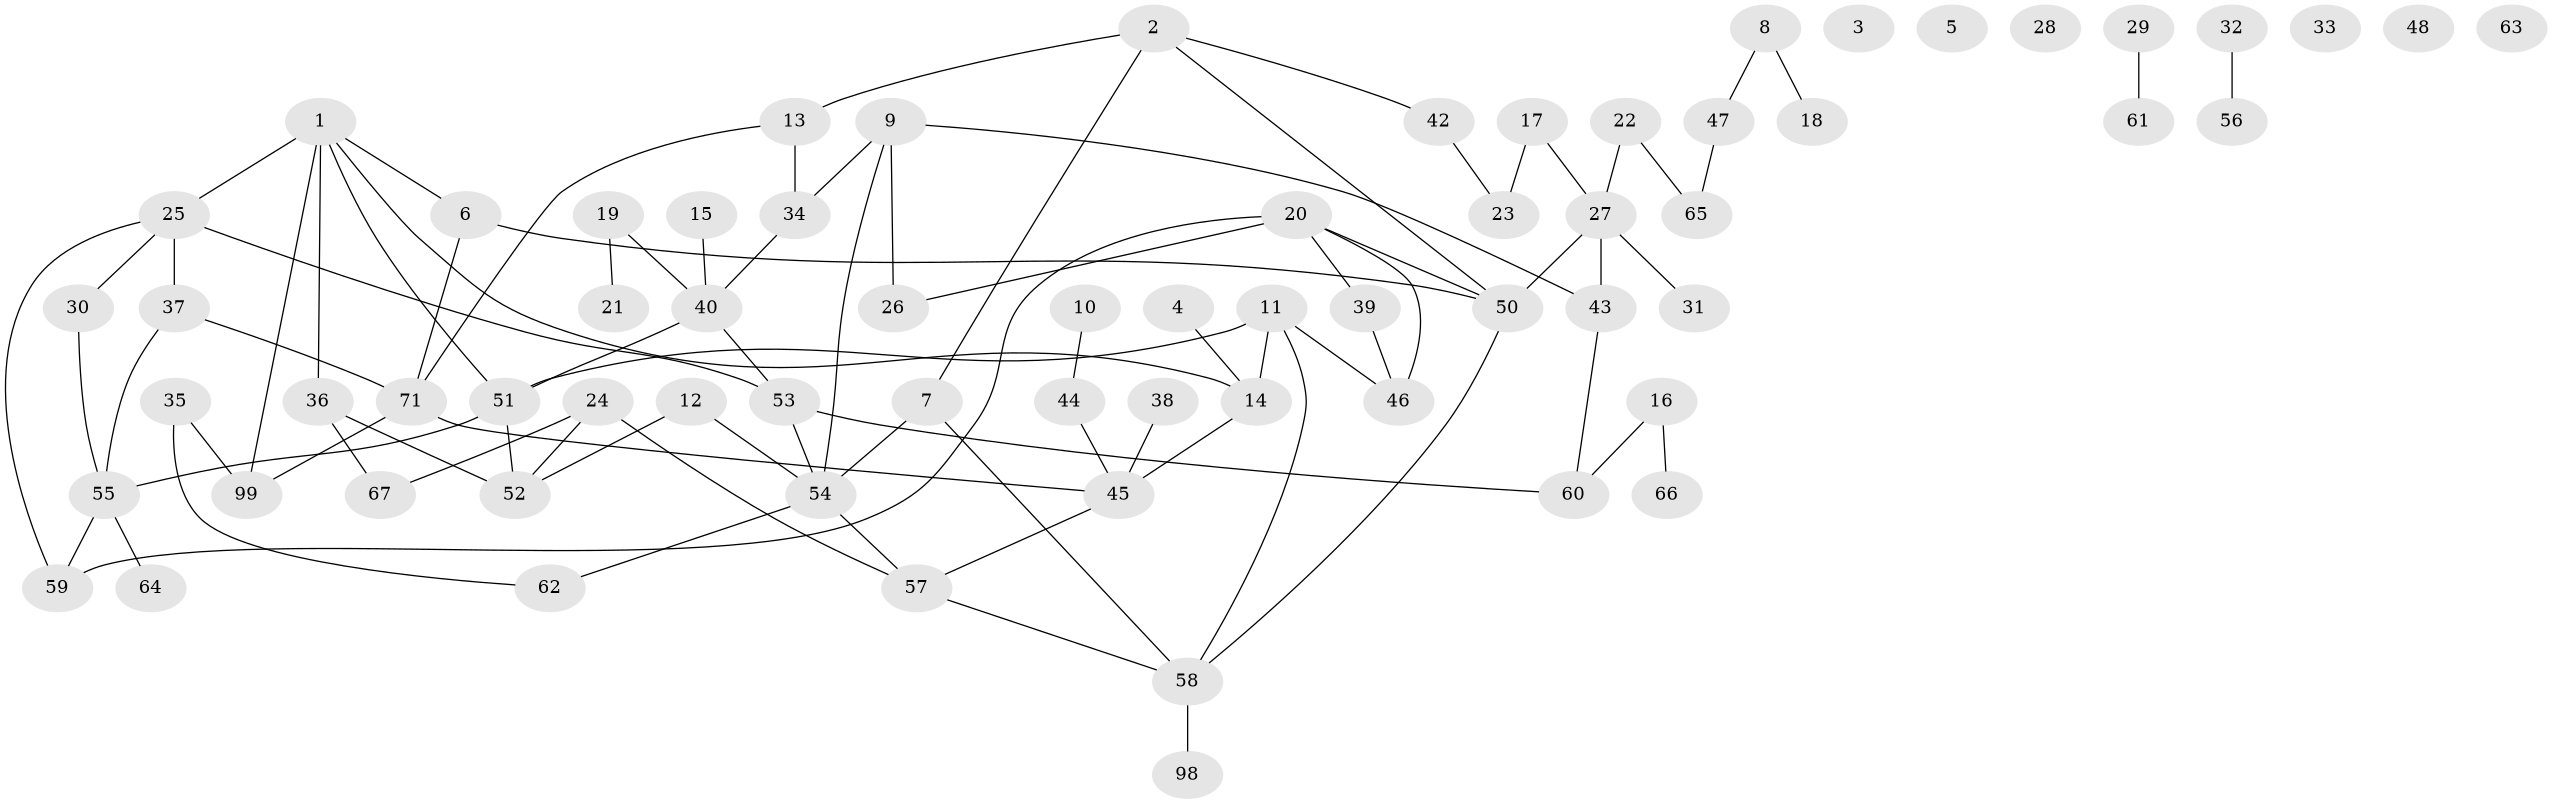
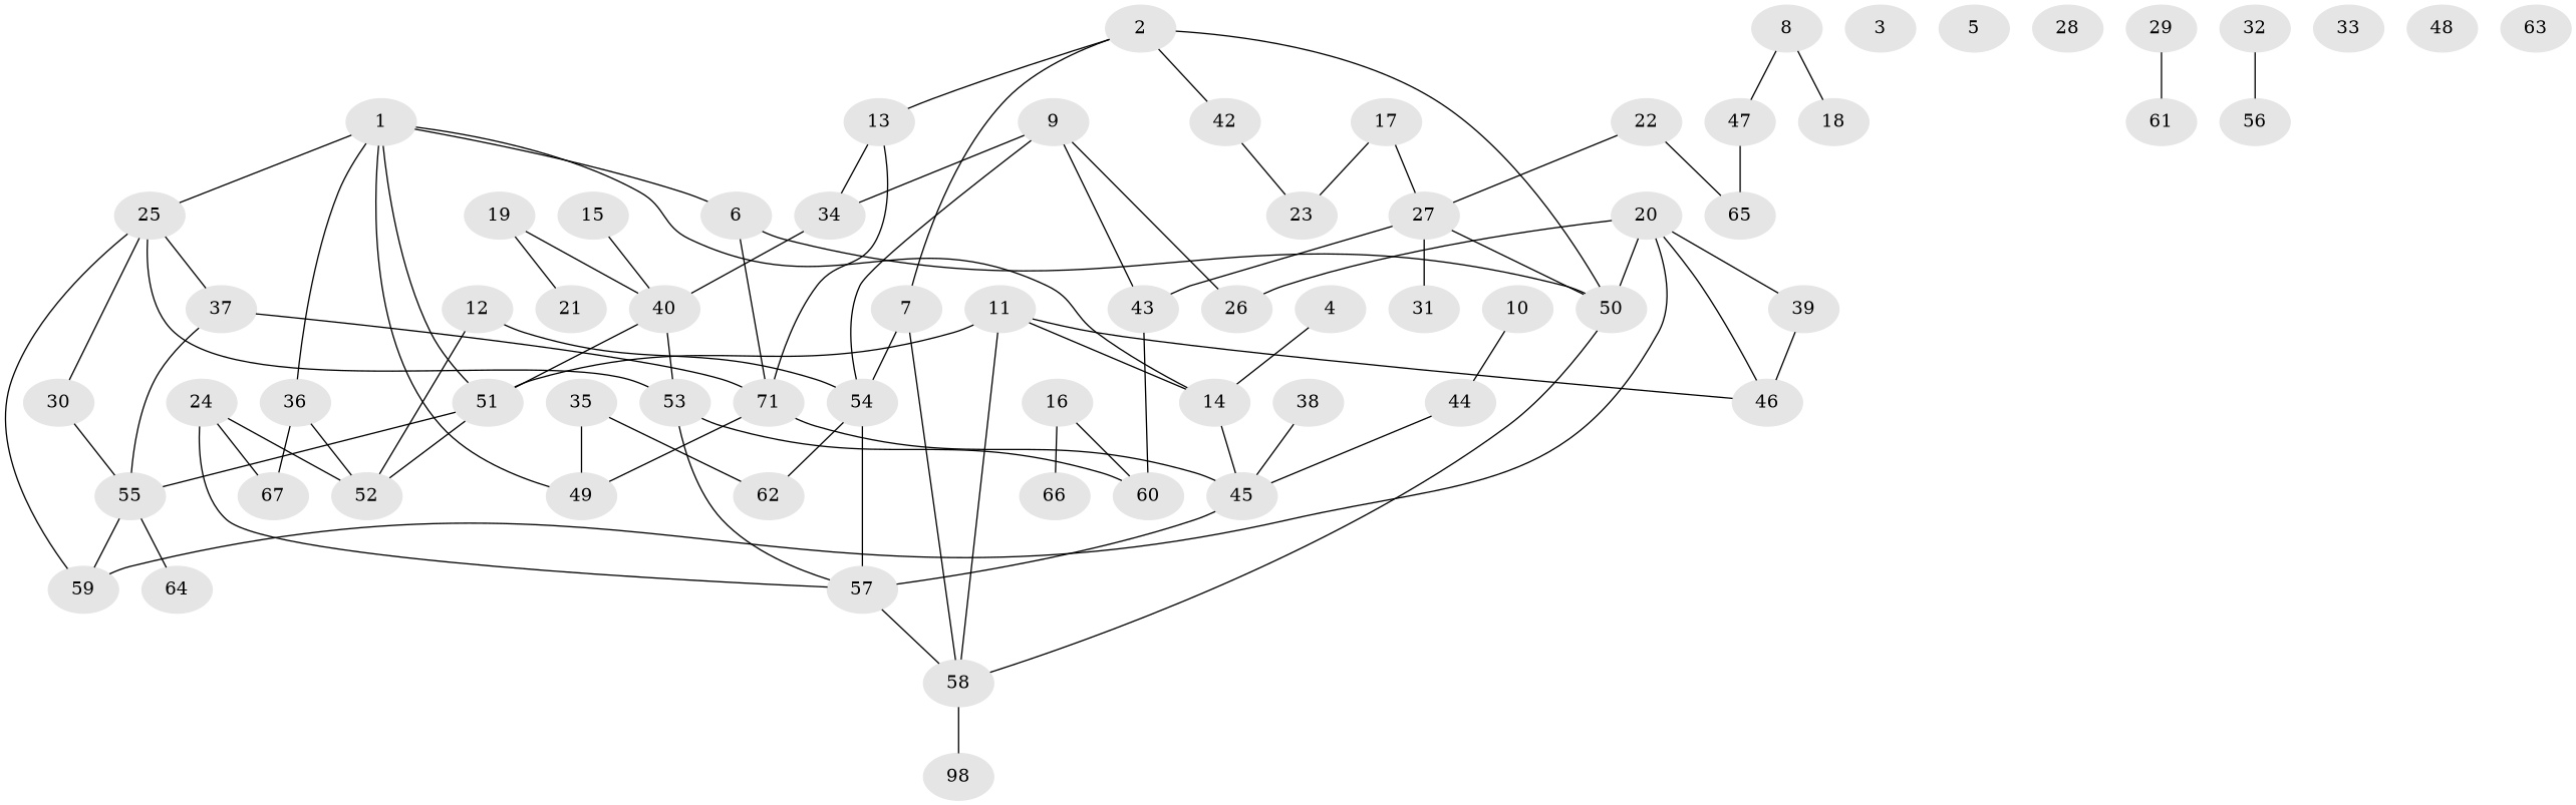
  graph {
    node [color=gray90 style=filled]
    1
    6
    14
    25
    36
-   49 [label=99]
+   49
    51
    50
    n9 [label=71]
    45
    59
    30
    37
    53
    52
    67
    55
    2
    7
    13
    42
    54
    58
    34
    23
    3
    4
    5
    57
    62
    n31 [label=98]
    8
    18
    47
    65
    9
    26
    43
    40
    60
    10
    44
    11
    46
    12
    15
    16
    66
    17
    27
    31
    19
    21
    20
    39
    22
    24
    28
    29
    61
    64
    32
    56
    33
    35
    38
    48
    63
    1 -- 6
    1 -- 14
    1 -- 25
    1 -- 36
    1 -- 49
    1 -- 51
    6 -- 50
    6 -- n9
    14 -- 45
    25 -- 59
    25 -- 30
    25 -- 37
    25 -- 53
    36 -- 52
    36 -- 67
    51 -- 52
    51 -- 55
    50 -- 58
    n9 -- 49
    n9 -- 45
    45 -- 57
    30 -- 55
    37 -- n9
    37 -- 55
-   53 -- 54
+   53 -- 57
    53 -- 60
    55 -- 59
    55 -- 64
    2 -- 50
    2 -- 7
    2 -- 13
    2 -- 42
    7 -- 54
    7 -- 58
    13 -- n9
    13 -- 34
    42 -- 23
    54 -- 57
    54 -- 62
    58 -- n31
    34 -- 40
    4 -- 14
    57 -- 58
    8 -- 18
    8 -- 47
    47 -- 65
    9 -- 54
    9 -- 34
    9 -- 26
    9 -- 43
    43 -- 60
    40 -- 51
    40 -- 53
    10 -- 44
    44 -- 45
    11 -- 14
    11 -- 51
    11 -- 58
    11 -- 46
    12 -- 52
    12 -- 54
    15 -- 40
    16 -- 60
    16 -- 66
    17 -- 23
    17 -- 27
    27 -- 50
    27 -- 43
    27 -- 31
    19 -- 40
    19 -- 21
    20 -- 50
    20 -- 59
    20 -- 26
    20 -- 46
    20 -- 39
    39 -- 46
    22 -- 65
    22 -- 27
    24 -- 52
    24 -- 67
    24 -- 57
    29 -- 61
    32 -- 56
    35 -- 49
    35 -- 62
    38 -- 45
  }
